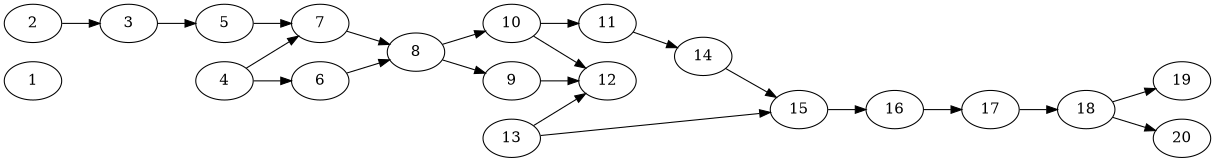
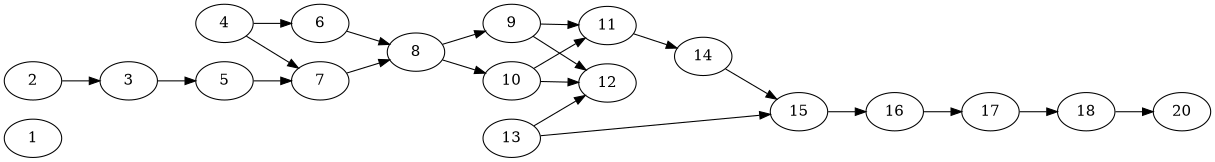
  digraph {
    rankdir=LR
    node [alpha=0.09]
    1 [alpha=0.16 expect_size=47072256]
    2 [expect_size=8136704]
    3 [alpha=0.08 expect_size=49471488]
    5 [expect_size=33397760]
    4 [alpha=0.16 expect_size=9781248]
    6 [alpha=0.07 expect_size=9935872]
    7 [alpha=0.01 expect_size=40807424]
    8 [alpha=0.11 expect_size=21217280]
    9 [alpha=0.18 expect_size=7311360]
    10 [alpha=0.06 expect_size=24468480]
    11 [expect_size=13629440]
    12 [alpha=0.08 expect_size=50675712]
    14 [alpha=0.02 expect_size=43058176]
    15 [alpha=0.05 expect_size=34433024]
    13 [alpha=0.08 expect_size=24755200]
    16 [alpha=0.15 expect_size=8172544]
    17 [alpha=0.07 expect_size=24005632]
    18 [alpha=0.03 expect_size=25373696]
-   19 [alpha=0.18 expect_size=5296128]
    20 [alpha=0.17 expect_size=47398912]
    2 -> 3
    3 -> 5
    5 -> 7
    4 -> 6
    4 -> 7
    6 -> 8
    7 -> 8
    8 -> 9
    8 -> 10
+   9 -> 11
    9 -> 12
    10 -> 11
    10 -> 12
    11 -> 14
    14 -> 15
    15 -> 16
    13 -> 12
    13 -> 15
    16 -> 17
    17 -> 18
-   18 -> 19
    18 -> 20
  }
